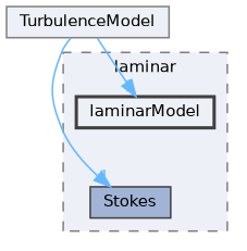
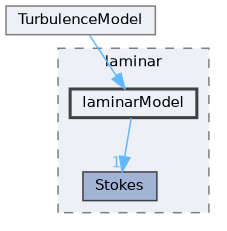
  digraph {
    compound=true
    node [color=grey25 fillcolor="#edf0f7" fontname=Helvetica fontsize=10 shape=box style=filled]
    edge [color=steelblue1 fontcolor=steelblue1 fontname=Helvetica fontsize=10 headlabel=1 labeldistance=1.5 labelfontname=Helvetica labelfontsize=10]
    n1 [fillcolor="#a2b4d6" height=0.2 label=Stokes width=0.4]
    n2 [height=0.2 label=laminarModel style="filled,bold" width=0.4]
    n3 [color=grey50 height=0.2 label=TurbulenceModel width=0.4]
    subgraph cluster_1 {
      bgcolor="#edf0f7"
      fontname=Helvetica
      fontsize=10
      label=laminar
      pencolor=grey50
      style="filled,dashed"
      n1
      n2
    }
-   n3 -> n1
+   n2 -> n1
    n3 -> n2
  }
